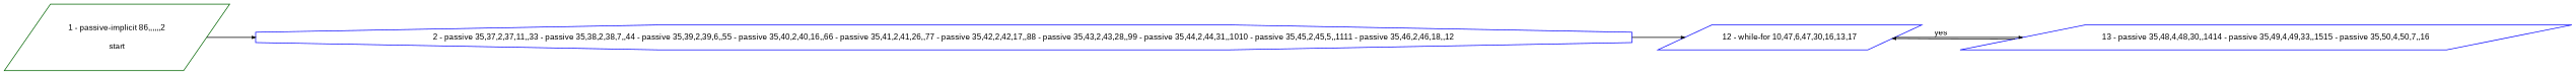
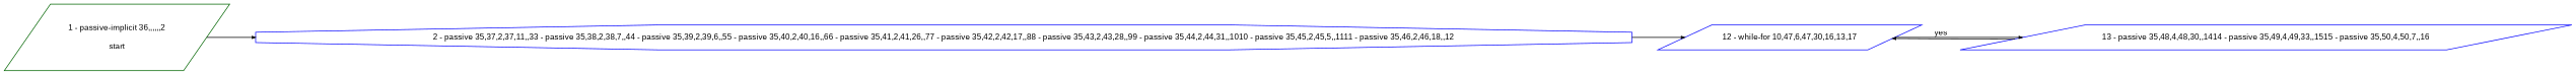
  digraph {
    bgcolor=white
    compound=true
    fillcolor="#FFFFCC"
    fontname=Arial
    fontsize=12
    pack=true
    packmode=clust
    rankdir=LR
    style="rounded,filled"
    node [color="#0000ff" compound=true fillcolor="#ffffff" fixedsize=false fontname=Arial fontsize=12 node_initialized=no shape=parallelogram style=filled]
    edge [arrowhead=normal arrowsize=0.5 arrowtail=none color=black compound=true dir=forward fontcolor=black fontname=Arial fontsize=12]
    n1 [label="2 - passive 35,37,2,37,11,,33 - passive 35,38,2,38,7,,44 - passive 35,39,2,39,6,,55 - passive 35,40,2,40,16,,66 - passive 35,41,2,41,26,,77 - passive 35,42,2,42,17,,88 - passive 35,43,2,43,28,,99 - passive 35,44,2,44,31,,1010 - passive 35,45,2,45,5,,1111 - passive 35,46,2,46,18,,12" shape=octagon]
    n2 [label="12 - while-for 10,47,6,47,30,16,13,17"]
    n3 [label="13 - passive 35,48,4,48,30,,1414 - passive 35,49,4,49,33,,1515 - passive 35,50,4,50,7,,16"]
-   n4 [color="#006400" label="1 - passive-implicit 86,,,,,,2\n\nstart"]
+   n4 [color="#006400" label="1 - passive-implicit 36,,,,,,2\n\nstart"]
    n1 -> n2
    n2 -> n3 [label=yes]
    n3 -> n2
    n4 -> n1
  }
